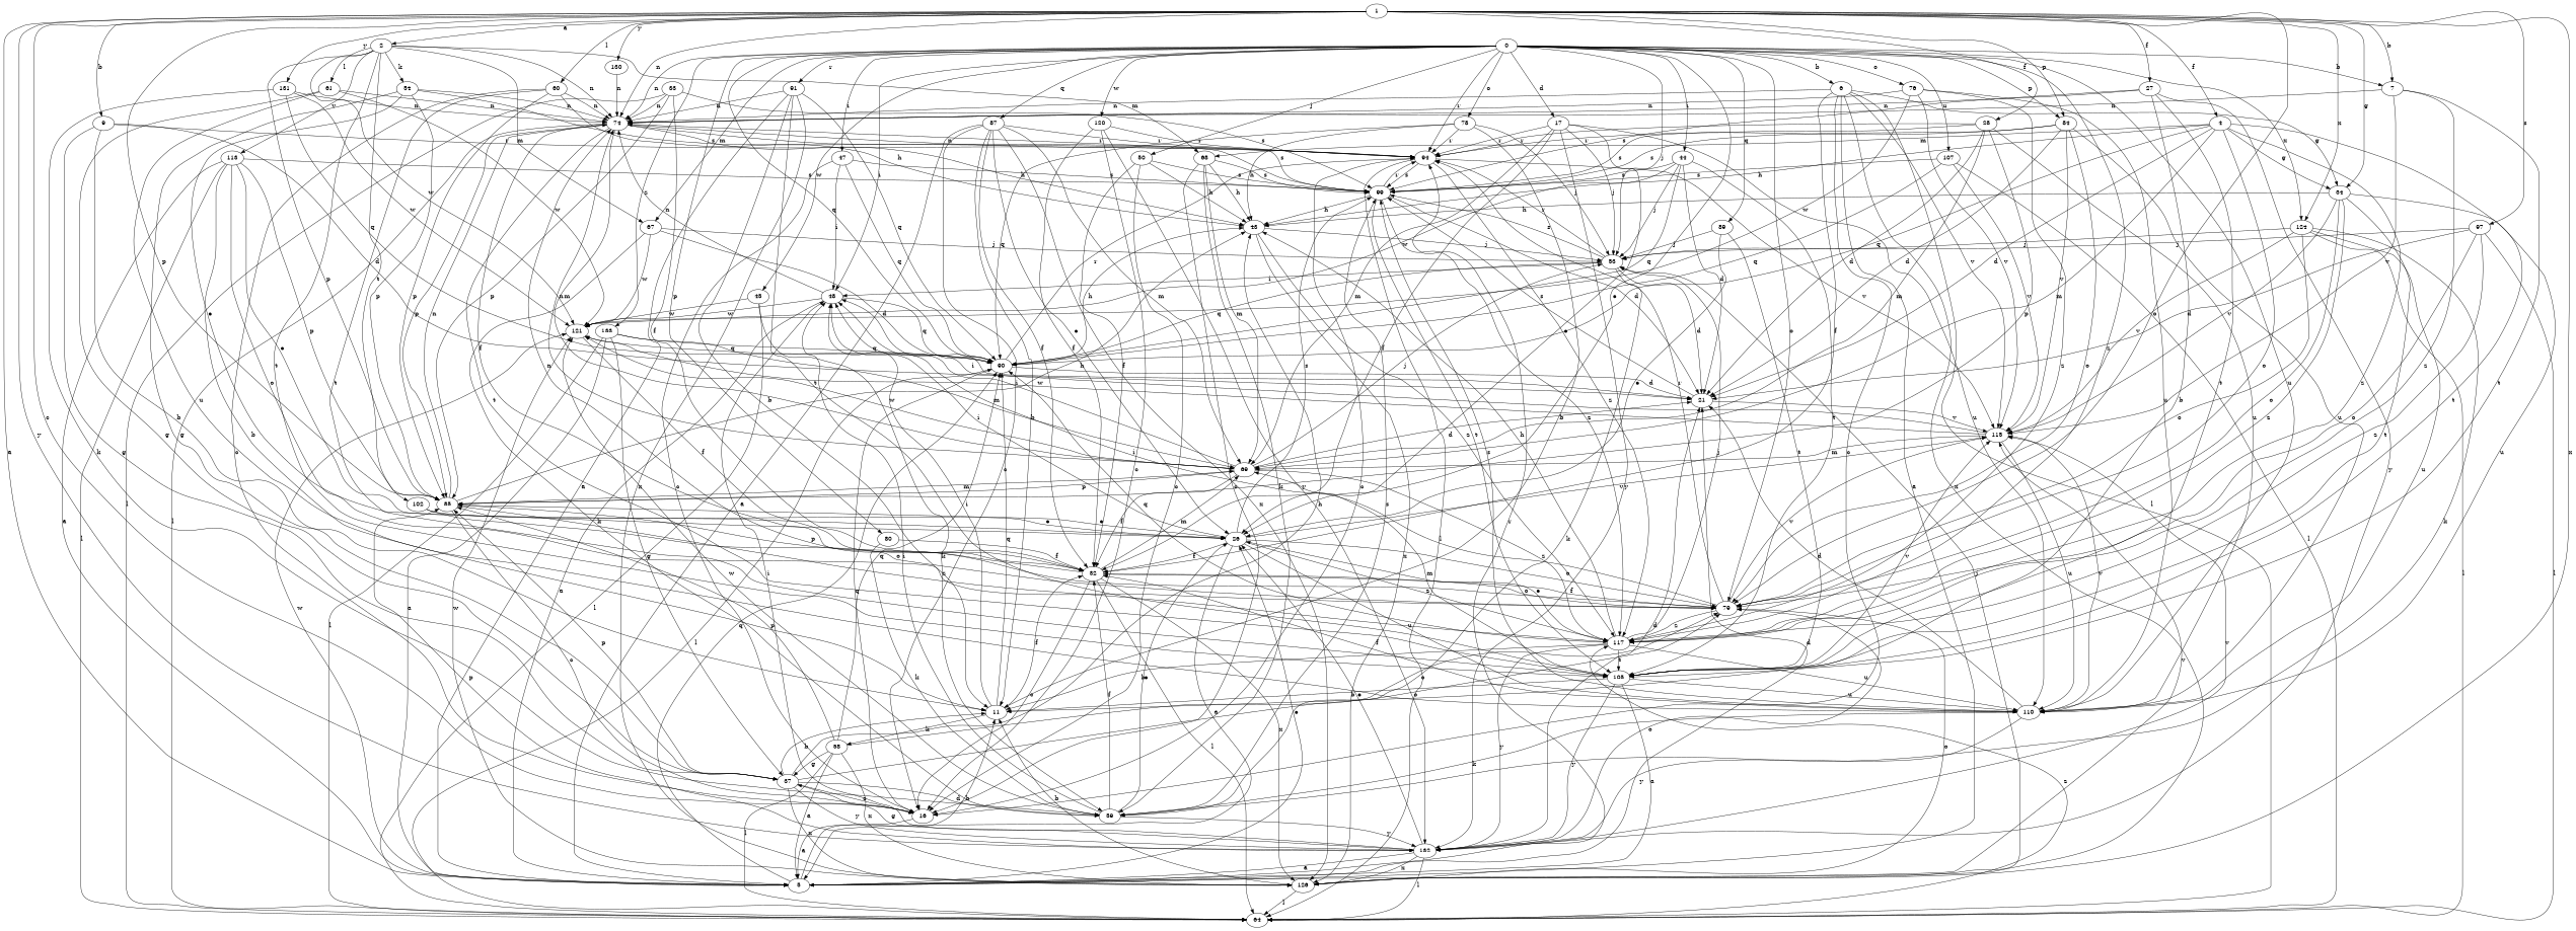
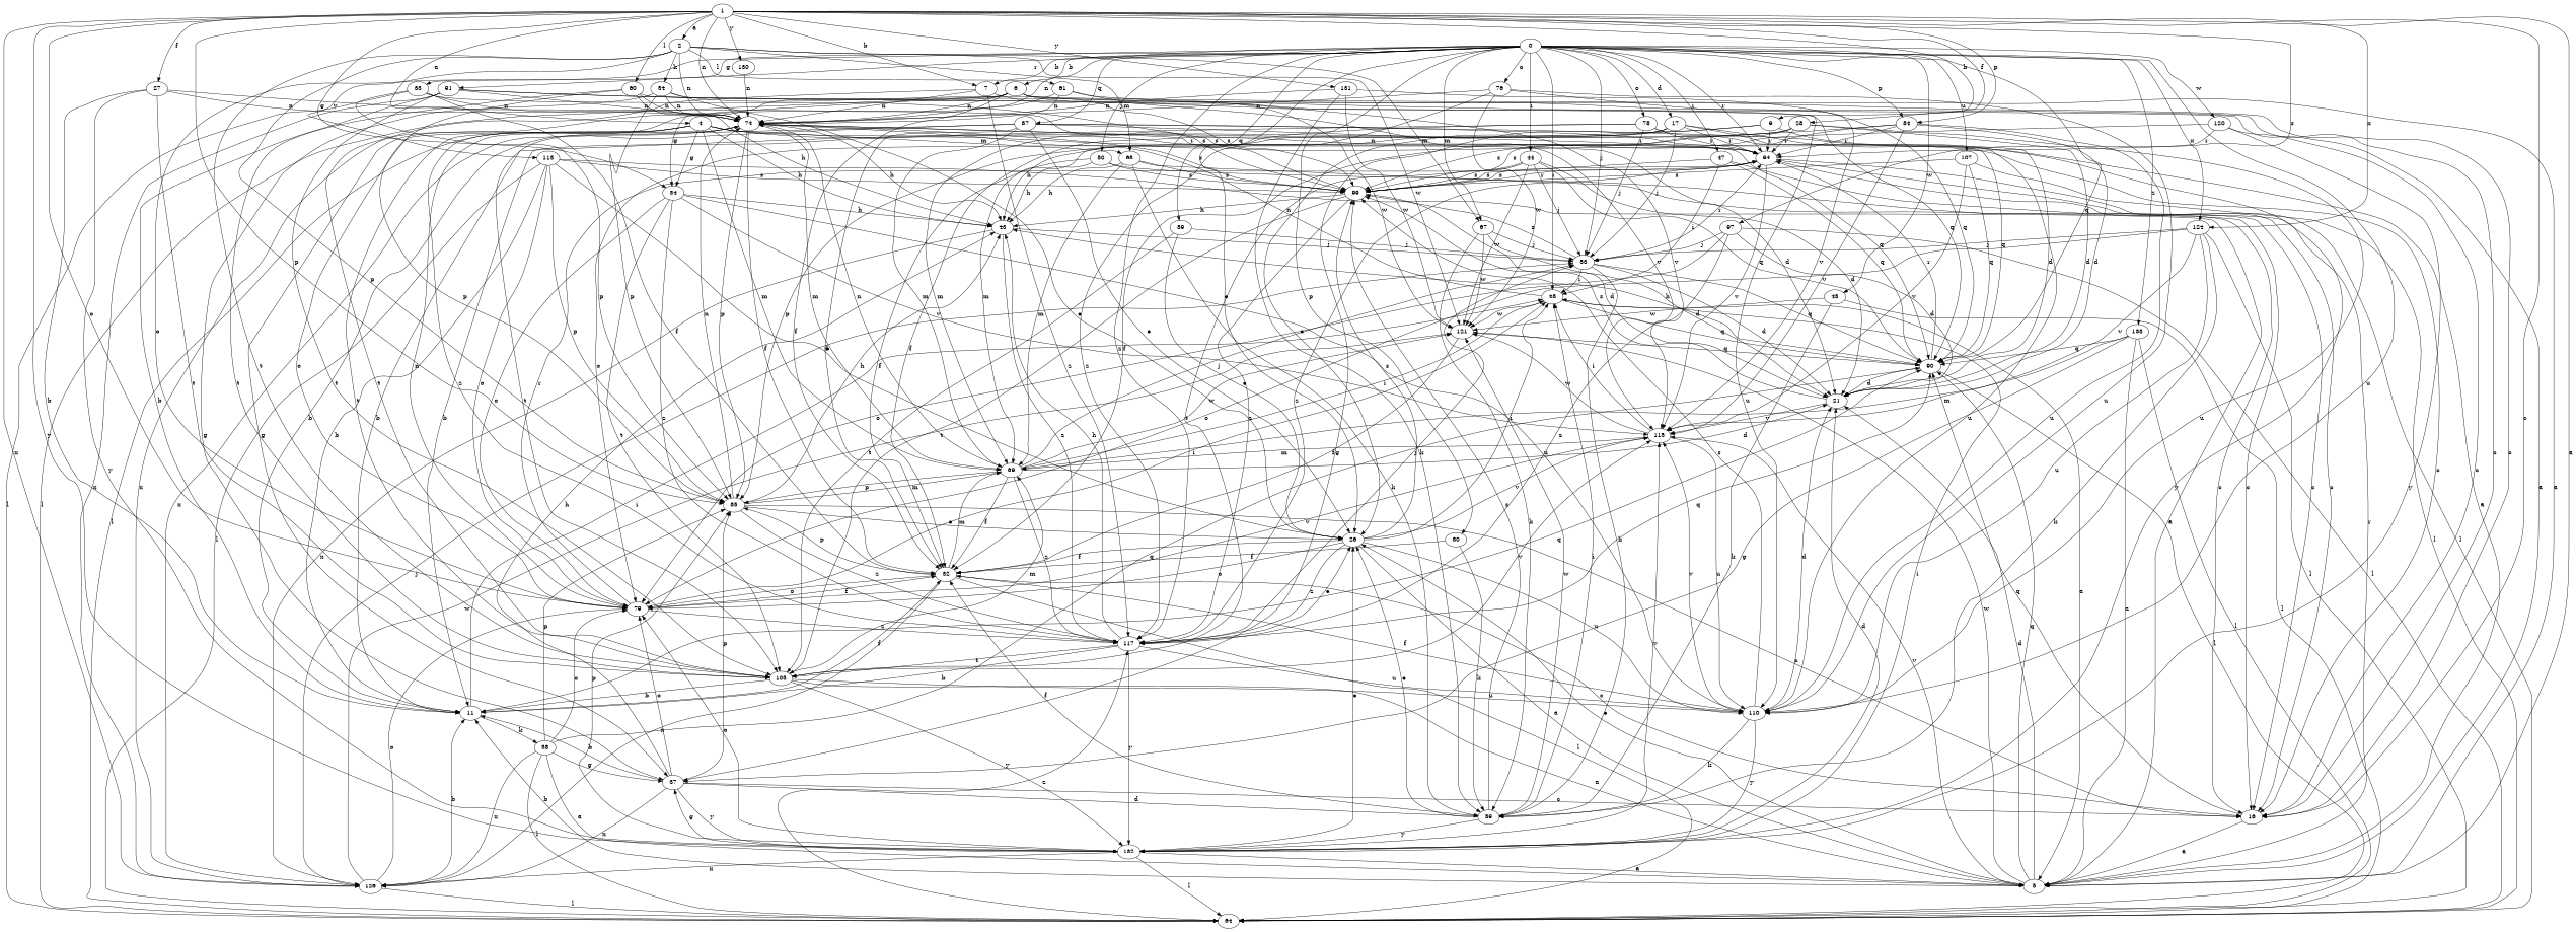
  strict digraph {
    0
    6
    7
    17
    26
    33
    44
    45
    47
    48
    50
    53
    67
    74
    76
    78
    79
    80
    84
    87
    89
    90
    91
    94
    107
    110
    120
    124
    133
    n30 [label=117]
    5
    16
    34
    126
    115
    32
    64
    105
    132
    69
    99
    85
    121
    21
    59
    43
    11
    37
    1
    2
    4
    9
    27
    28
    60
    97
    130
    131
    54
    61
    68
-   102
    113
    58
    0 -> 6 [label=b]
    0 -> 7 [label=b]
    0 -> 17 [label=d]
    0 -> 26 [label=e]
+   0 -> 33 [label=g]
    0 -> 44 [label=i]
    0 -> 45 [label=w]
    0 -> 47 [label=i]
    0 -> 48 [label=i]
    0 -> 50 [label=j]
    0 -> 53 [label=j]
    0 -> 67 [label=m]
    0 -> 74 [label=n]
    0 -> 76 [label=o]
    0 -> 78 [label=o]
    0 -> 79 [label=o]
    0 -> 80 [label=p]
    0 -> 84 [label=p]
    0 -> 87 [label=q]
    0 -> 89 [label=q]
    0 -> 90 [label=q]
    0 -> 91 [label=r]
    0 -> 94 [label=r]
    0 -> 107 [label=u]
    0 -> 110 [label=u]
    0 -> 120 [label=w]
    0 -> 124 [label=x]
    0 -> 133 [label=z]
    0 -> n30 [label=z]
    6 -> 74 [label=n]
    6 -> 5 [label=a]
    6 -> 16 [label=c]
    6 -> 34 [label=g]
    6 -> 126 [label=x]
    6 -> 115 [label=v]
    6 -> 32 [label=f]
    6 -> 64 [label=l]
    7 -> 74 [label=n]
    7 -> n30 [label=z]
    7 -> 115 [label=v]
    7 -> 105 [label=t]
    17 -> 26 [label=e]
    17 -> 53 [label=j]
    17 -> 94 [label=r]
    17 -> 110 [label=u]
    17 -> 32 [label=f]
    17 -> 132 [label=y]
    17 -> 69 [label=m]
    26 -> 48 [label=i]
    26 -> 79 [label=o]
    26 -> 110 [label=u]
    26 -> n30 [label=z]
    26 -> 5 [label=a]
    26 -> 115 [label=v]
    26 -> 32 [label=f]
    26 -> 99 [label=s]
    33 -> 74 [label=n]
    33 -> 32 [label=f]
    33 -> 64 [label=l]
    33 -> 99 [label=s]
    33 -> 85 [label=p]
    44 -> 53 [label=j]
    44 -> 90 [label=q]
    44 -> 105 [label=t]
    44 -> 99 [label=s]
    44 -> 121 [label=w]
    44 -> 21 [label=d]
    45 -> 64 [label=l]
    45 -> 121 [label=w]
    45 -> 59 [label=k]
    47 -> 48 [label=i]
    47 -> 90 [label=q]
    47 -> 16 [label=c]
    47 -> 99 [label=s]
    48 -> 74 [label=n]
    48 -> 90 [label=q]
    48 -> 5 [label=a]
    48 -> 121 [label=w]
    50 -> 16 [label=c]
    50 -> 32 [label=f]
    50 -> 99 [label=s]
    50 -> 43 [label=h]
    53 -> 48 [label=i]
    53 -> 90 [label=q]
    53 -> 94 [label=r]
    53 -> 99 [label=s]
    53 -> 21 [label=d]
    53 -> 59 [label=k]
    67 -> 53 [label=j]
    67 -> 121 [label=w]
    67 -> 21 [label=d]
    67 -> 59 [label=k]
    74 -> 94 [label=r]
    74 -> 32 [label=f]
    74 -> 64 [label=l]
    74 -> 105 [label=t]
    74 -> 69 [label=m]
    74 -> 99 [label=s]
    74 -> 85 [label=p]
    74 -> 43 [label=h]
    76 -> 74 [label=n]
    76 -> 110 [label=u]
    76 -> n30 [label=z]
    76 -> 115 [label=v]
    76 -> 121 [label=w]
    78 -> 53 [label=j]
    78 -> 90 [label=q]
    78 -> 94 [label=r]
    78 -> 43 [label=h]
    78 -> 11 [label=b]
    79 -> 48 [label=i]
    79 -> 74 [label=n]
    79 -> 94 [label=r]
    79 -> n30 [label=z]
    79 -> 115 [label=v]
    79 -> 32 [label=f]
    80 -> 32 [label=f]
    80 -> 59 [label=k]
    84 -> 79 [label=o]
    84 -> 94 [label=r]
    84 -> 110 [label=u]
    84 -> 115 [label=v]
    84 -> 99 [label=s]
    84 -> 21 [label=d]
    87 -> 26 [label=e]
    87 -> 94 [label=r]
    87 -> 5 [label=a]
    87 -> 16 [label=c]
    87 -> 126 [label=x]
    87 -> 32 [label=f]
    87 -> 69 [label=m]
    87 -> 11 [label=b]
    89 -> 26 [label=e]
    89 -> 53 [label=j]
    89 -> 105 [label=t]
    90 -> 94 [label=r]
    90 -> 64 [label=l]
    90 -> 21 [label=d]
    90 -> 43 [label=h]
    91 -> 74 [label=n]
    91 -> 90 [label=q]
    91 -> 5 [label=a]
    91 -> 126 [label=x]
    91 -> 105 [label=t]
    91 -> 11 [label=b]
    94 -> 74 [label=n]
    94 -> n30 [label=z]
    94 -> 16 [label=c]
    94 -> 115 [label=v]
    94 -> 64 [label=l]
    94 -> 99 [label=s]
    107 -> 90 [label=q]
    107 -> 115 [label=v]
    107 -> 64 [label=l]
    107 -> 99 [label=s]
    110 -> 115 [label=v]
    110 -> 32 [label=f]
    110 -> 132 [label=y]
    110 -> 99 [label=s]
    110 -> 21 [label=d]
    110 -> 59 [label=k]
    120 -> 94 [label=r]
    120 -> 16 [label=c]
    120 -> 32 [label=f]
    120 -> 132 [label=y]
    124 -> 53 [label=j]
    124 -> 79 [label=o]
    124 -> 110 [label=u]
    124 -> 115 [label=v]
    124 -> 64 [label=l]
    124 -> 59 [label=k]
    133 -> 90 [label=q]
    133 -> 5 [label=a]
    133 -> 64 [label=l]
    133 -> 69 [label=m]
    133 -> 37 [label=g]
    n30 -> 26 [label=e]
    n30 -> 53 [label=j]
    n30 -> 90 [label=q]
    n30 -> 110 [label=u]
    n30 -> 105 [label=t]
    n30 -> 132 [label=y]
    n30 -> 43 [label=h]
    n30 -> 11 [label=b]
    5 -> 26 [label=e]
    5 -> 90 [label=q]
    5 -> 94 [label=r]
    5 -> 115 [label=v]
    5 -> 121 [label=w]
    5 -> 21 [label=d]
    5 -> 11 [label=b]
    16 -> 90 [label=q]
    16 -> 5 [label=a]
    34 -> 79 [label=o]
    34 -> 110 [label=u]
    34 -> n30 [label=z]
    34 -> 115 [label=v]
    34 -> 105 [label=t]
    34 -> 43 [label=h]
    126 -> 53 [label=j]
    126 -> 79 [label=o]
    126 -> 64 [label=l]
    126 -> 121 [label=w]
    126 -> 11 [label=b]
    115 -> 48 [label=i]
    115 -> 110 [label=u]
    115 -> 69 [label=m]
    115 -> 121 [label=w]
    32 -> 79 [label=o]
    32 -> 16 [label=c]
    32 -> 126 [label=x]
    32 -> 64 [label=l]
    32 -> 69 [label=m]
    32 -> 85 [label=p]
    64 -> n30 [label=z]
    105 -> 110 [label=u]
    105 -> 5 [label=a]
    105 -> 115 [label=v]
    105 -> 132 [label=y]
    105 -> 69 [label=m]
    105 -> 11 [label=b]
    132 -> 26 [label=e]
    132 -> 48 [label=i]
    132 -> 79 [label=o]
    132 -> 5 [label=a]
    132 -> 126 [label=x]
    132 -> 115 [label=v]
    132 -> 64 [label=l]
    132 -> 85 [label=p]
    132 -> 21 [label=d]
    132 -> 37 [label=g]
    69 -> 48 [label=i]
    69 -> 53 [label=j]
    69 -> 74 [label=n]
    69 -> n30 [label=z]
    69 -> 32 [label=f]
    69 -> 85 [label=p]
    69 -> 121 [label=w]
    69 -> 21 [label=d]
    99 -> 94 [label=r]
    99 -> n30 [label=z]
    99 -> 105 [label=t]
    99 -> 21 [label=d]
    99 -> 43 [label=h]
    85 -> 26 [label=e]
    85 -> 74 [label=n]
    85 -> n30 [label=z]
    85 -> 16 [label=c]
    85 -> 69 [label=m]
    85 -> 43 [label=h]
    121 -> 90 [label=q]
    121 -> 32 [label=f]
    21 -> 115 [label=v]
    21 -> 99 [label=s]
    59 -> 26 [label=e]
    59 -> 48 [label=i]
    59 -> 32 [label=f]
    59 -> 132 [label=y]
    59 -> 99 [label=s]
    59 -> 121 [label=w]
    43 -> 53 [label=j]
    43 -> n30 [label=z]
    43 -> 126 [label=x]
    11 -> 48 [label=i]
    11 -> 90 [label=q]
    11 -> 32 [label=f]
    11 -> 58 [label=k]
    37 -> 79 [label=o]
    37 -> 16 [label=c]
    37 -> 126 [label=x]
    37 -> 132 [label=y]
    37 -> 85 [label=p]
    37 -> 59 [label=d]
    37 -> 43 [label=h]
    37 -> 11 [label=b]
    1 -> 7 [label=b]
    1 -> 74 [label=n]
    1 -> 79 [label=o]
    1 -> 84 [label=p]
    1 -> 124 [label=x]
    1 -> 5 [label=a]
    1 -> 16 [label=c]
    1 -> 34 [label=g]
    1 -> 126 [label=x]
    1 -> 132 [label=y]
    1 -> 85 [label=p]
    1 -> 2 [label=a]
-   1 -> 4 [label=f]
+   1 -> 4 [label=a]
    1 -> 9 [label=b]
    1 -> 27 [label=f]
    1 -> 28 [label=f]
    1 -> 60 [label=l]
    1 -> 97 [label=s]
    1 -> 130 [label=y]
    1 -> 131 [label=y]
    2 -> 67 [label=m]
    2 -> 74 [label=n]
    2 -> 105 [label=t]
    2 -> 85 [label=p]
    2 -> 121 [label=w]
    2 -> 54 [label=k]
    2 -> 61 [label=l]
    2 -> 68 [label=m]
-   2 -> 102 [label=t]
    2 -> 113 [label=v]
    4 -> 79 [label=o]
    4 -> 90 [label=q]
    4 -> n30 [label=z]
    4 -> 34 [label=g]
    4 -> 105 [label=t]
    4 -> 69 [label=m]
    4 -> 21 [label=d]
    4 -> 43 [label=h]
    4 -> 68 [label=m]
    9 -> 94 [label=r]
    9 -> 21 [label=d]
    9 -> 11 [label=b]
    9 -> 37 [label=g]
    27 -> 74 [label=n]
    27 -> 105 [label=t]
    27 -> 132 [label=y]
    27 -> 99 [label=s]
    27 -> 11 [label=b]
    28 -> 94 [label=r]
    28 -> 110 [label=u]
    28 -> 69 [label=m]
    28 -> 99 [label=s]
    28 -> 85 [label=p]
    28 -> 21 [label=d]
    60 -> 74 [label=n]
    60 -> 16 [label=c]
    60 -> 105 [label=t]
    60 -> 85 [label=p]
    60 -> 43 [label=h]
    97 -> 53 [label=j]
    97 -> 79 [label=o]
    97 -> n30 [label=z]
    97 -> 64 [label=l]
    97 -> 21 [label=d]
    130 -> 74 [label=n]
    131 -> 74 [label=n]
    131 -> 90 [label=q]
    131 -> 121 [label=w]
    131 -> 59 [label=k]
    54 -> 26 [label=e]
    54 -> 74 [label=n]
    54 -> 99 [label=s]
    54 -> 85 [label=p]
    54 -> 37 [label=g]
    61 -> 74 [label=n]
    61 -> 110 [label=u]
    61 -> 121 [label=w]
    61 -> 37 [label=g]
    68 -> 16 [label=c]
    68 -> 69 [label=m]
    68 -> 99 [label=s]
    68 -> 59 [label=k]
    68 -> 43 [label=h]
-   102 -> 26 [label=e]
-   102 -> 79 [label=o]
    113 -> 26 [label=e]
    113 -> 79 [label=o]
    113 -> 5 [label=a]
    113 -> 64 [label=l]
    113 -> 99 [label=s]
    113 -> 85 [label=p]
    113 -> 11 [label=b]
    58 -> 79 [label=o]
    58 -> 90 [label=q]
    58 -> 5 [label=a]
    58 -> 126 [label=x]
    58 -> 64 [label=l]
    58 -> 85 [label=p]
    58 -> 37 [label=g]
  }
